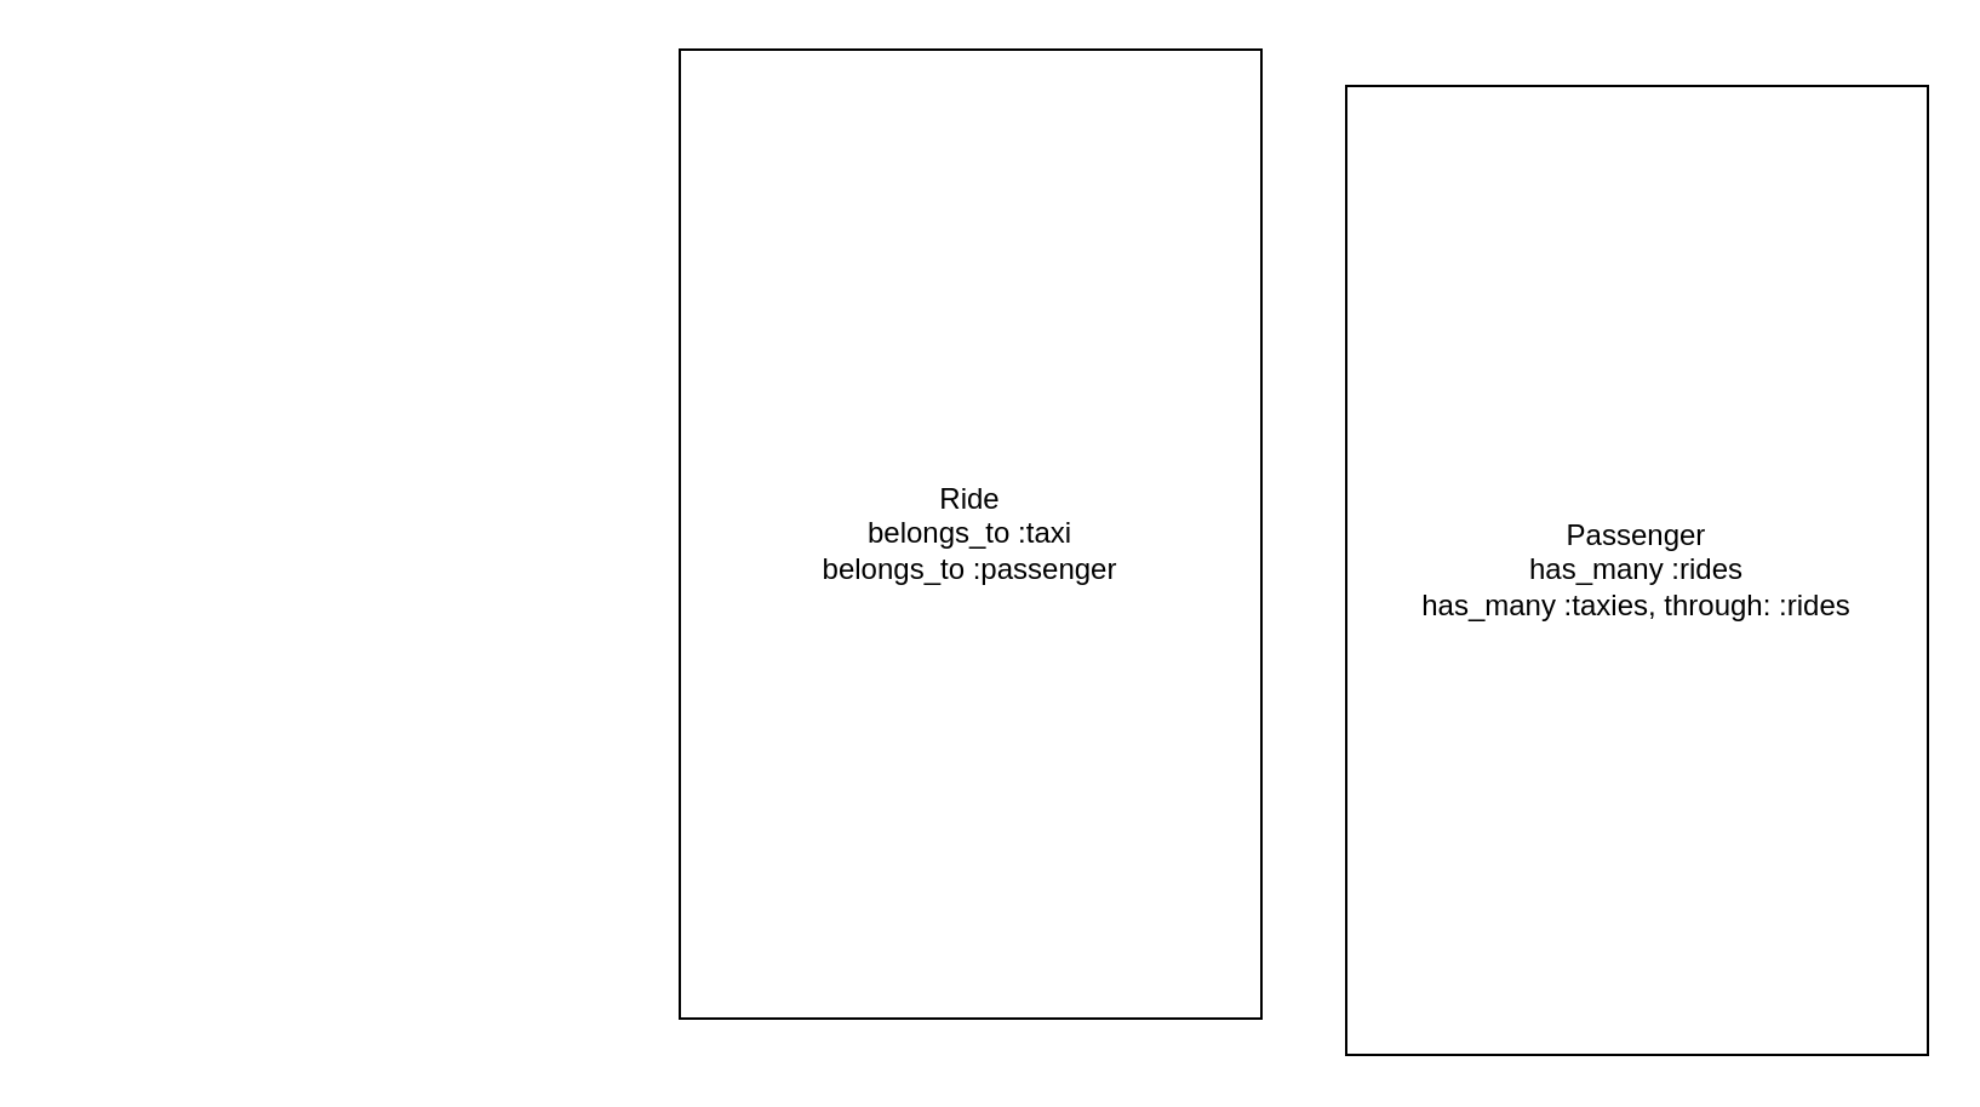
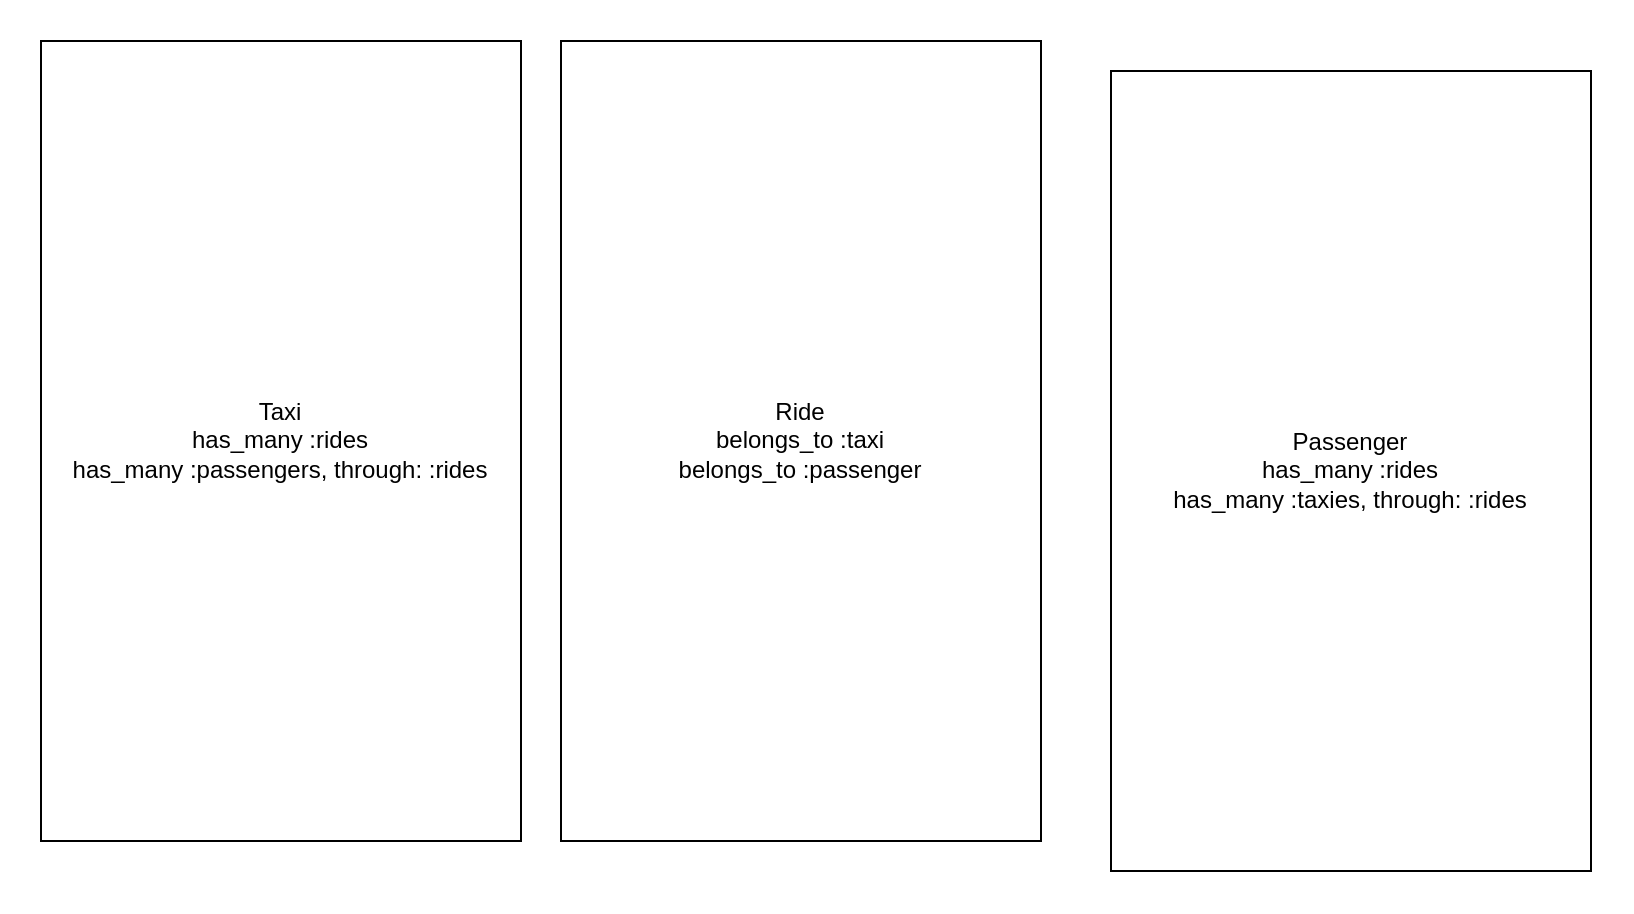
  <mxCell id="0" />
  <mxCell id="1" parent="0" />
+ <mxCell id="2" value="Taxi&lt;br&gt;has_many :rides&lt;br&gt;has_many :passengers, through: :rides" style="whiteSpace=wrap;html=1;" vertex="1" parent="1"><mxGeometry x="20" y="20" width="240" height="400" as="geometry" /></mxCell>
  <mxCell id="3" value="Ride&lt;br&gt;belongs_to :taxi&lt;br&gt;belongs_to :passenger" style="whiteSpace=wrap;html=1;" vertex="1" parent="1"><mxGeometry x="280" y="20" width="240" height="400" as="geometry" /></mxCell>
  <mxCell id="4" value="Passenger&lt;br&gt;has_many :rides&lt;br&gt;has_many :taxies, through: :rides" style="whiteSpace=wrap;html=1;" vertex="1" parent="1"><mxGeometry x="555" y="35" width="240" height="400" as="geometry" /></mxCell>
